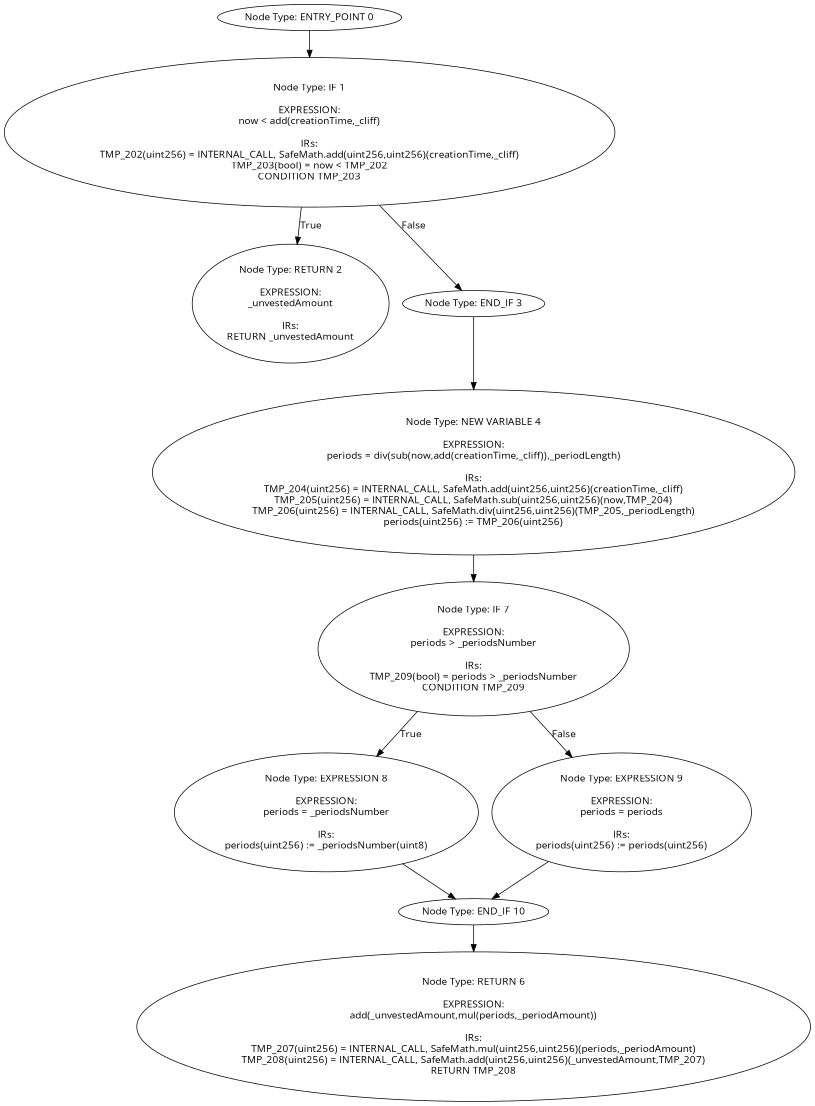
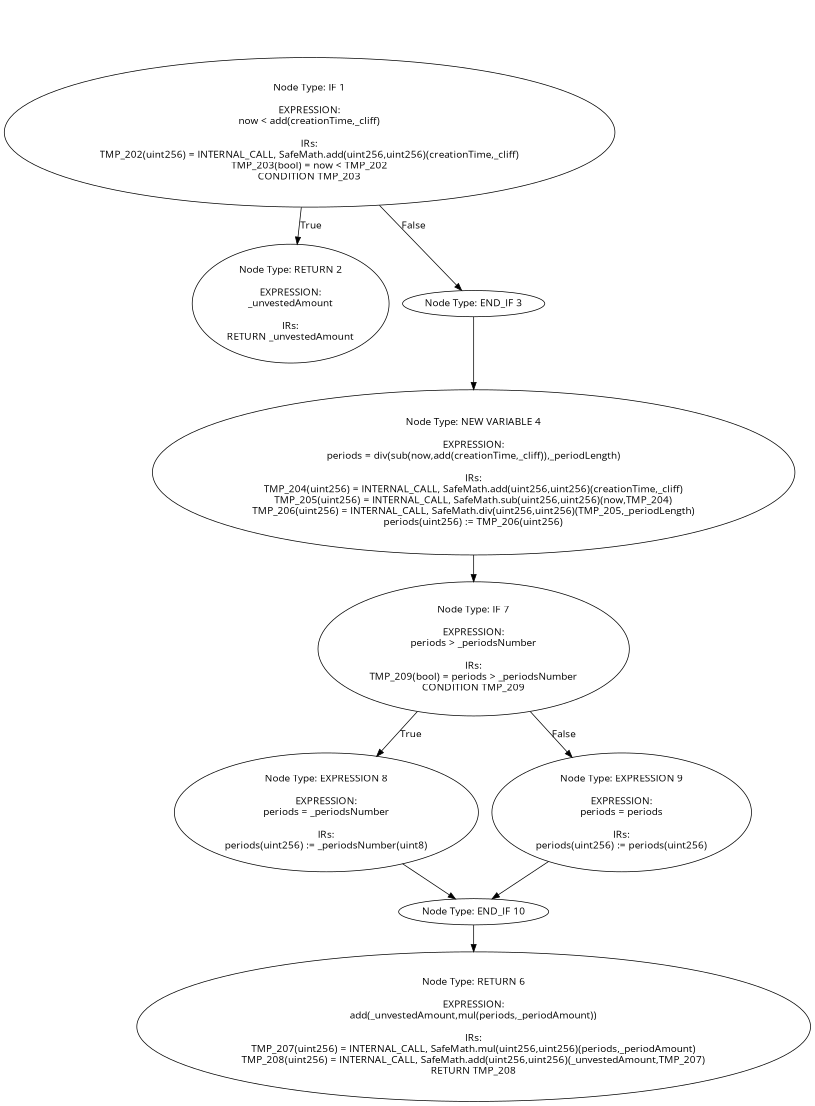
  digraph {
    fontname="Open Sans"
    node [fontname="Open Sans"]
    edge [fontname="Open Sans"]
-   n1 [label="Node Type: ENTRY_POINT 0\n"]
    n2 [label="Node Type: IF 1\n\nEXPRESSION:\nnow < add(creationTime,_cliff)\n\nIRs:\nTMP_202(uint256) = INTERNAL_CALL, SafeMath.add(uint256,uint256)(creationTime,_cliff)\nTMP_203(bool) = now < TMP_202\nCONDITION TMP_203"]
    n3 [label="Node Type: RETURN 2\n\nEXPRESSION:\n_unvestedAmount\n\nIRs:\nRETURN _unvestedAmount"]
    n4 [label="Node Type: END_IF 3\n"]
    n5 [label="Node Type: NEW VARIABLE 4\n\nEXPRESSION:\nperiods = div(sub(now,add(creationTime,_cliff)),_periodLength)\n\nIRs:\nTMP_204(uint256) = INTERNAL_CALL, SafeMath.add(uint256,uint256)(creationTime,_cliff)\nTMP_205(uint256) = INTERNAL_CALL, SafeMath.sub(uint256,uint256)(now,TMP_204)\nTMP_206(uint256) = INTERNAL_CALL, SafeMath.div(uint256,uint256)(TMP_205,_periodLength)\nperiods(uint256) := TMP_206(uint256)"]
    n6 [label="Node Type: IF 7\n\nEXPRESSION:\nperiods > _periodsNumber\n\nIRs:\nTMP_209(bool) = periods > _periodsNumber\nCONDITION TMP_209"]
    n7 [label="Node Type: EXPRESSION 8\n\nEXPRESSION:\nperiods = _periodsNumber\n\nIRs:\nperiods(uint256) := _periodsNumber(uint8)"]
    n8 [label="Node Type: EXPRESSION 9\n\nEXPRESSION:\nperiods = periods\n\nIRs:\nperiods(uint256) := periods(uint256)"]
    n9 [label="Node Type: RETURN 6\n\nEXPRESSION:\nadd(_unvestedAmount,mul(periods,_periodAmount))\n\nIRs:\nTMP_207(uint256) = INTERNAL_CALL, SafeMath.mul(uint256,uint256)(periods,_periodAmount)\nTMP_208(uint256) = INTERNAL_CALL, SafeMath.add(uint256,uint256)(_unvestedAmount,TMP_207)\nRETURN TMP_208"]
    n10 [label="Node Type: END_IF 10\n"]
-   n1 -> n2
    n2 -> n3 [label=True]
    n2 -> n4 [label=False]
    n4 -> n5
    n5 -> n6
    n6 -> n7 [label=True]
    n6 -> n8 [label=False]
    n7 -> n10
    n8 -> n10
    n10 -> n9
  }
